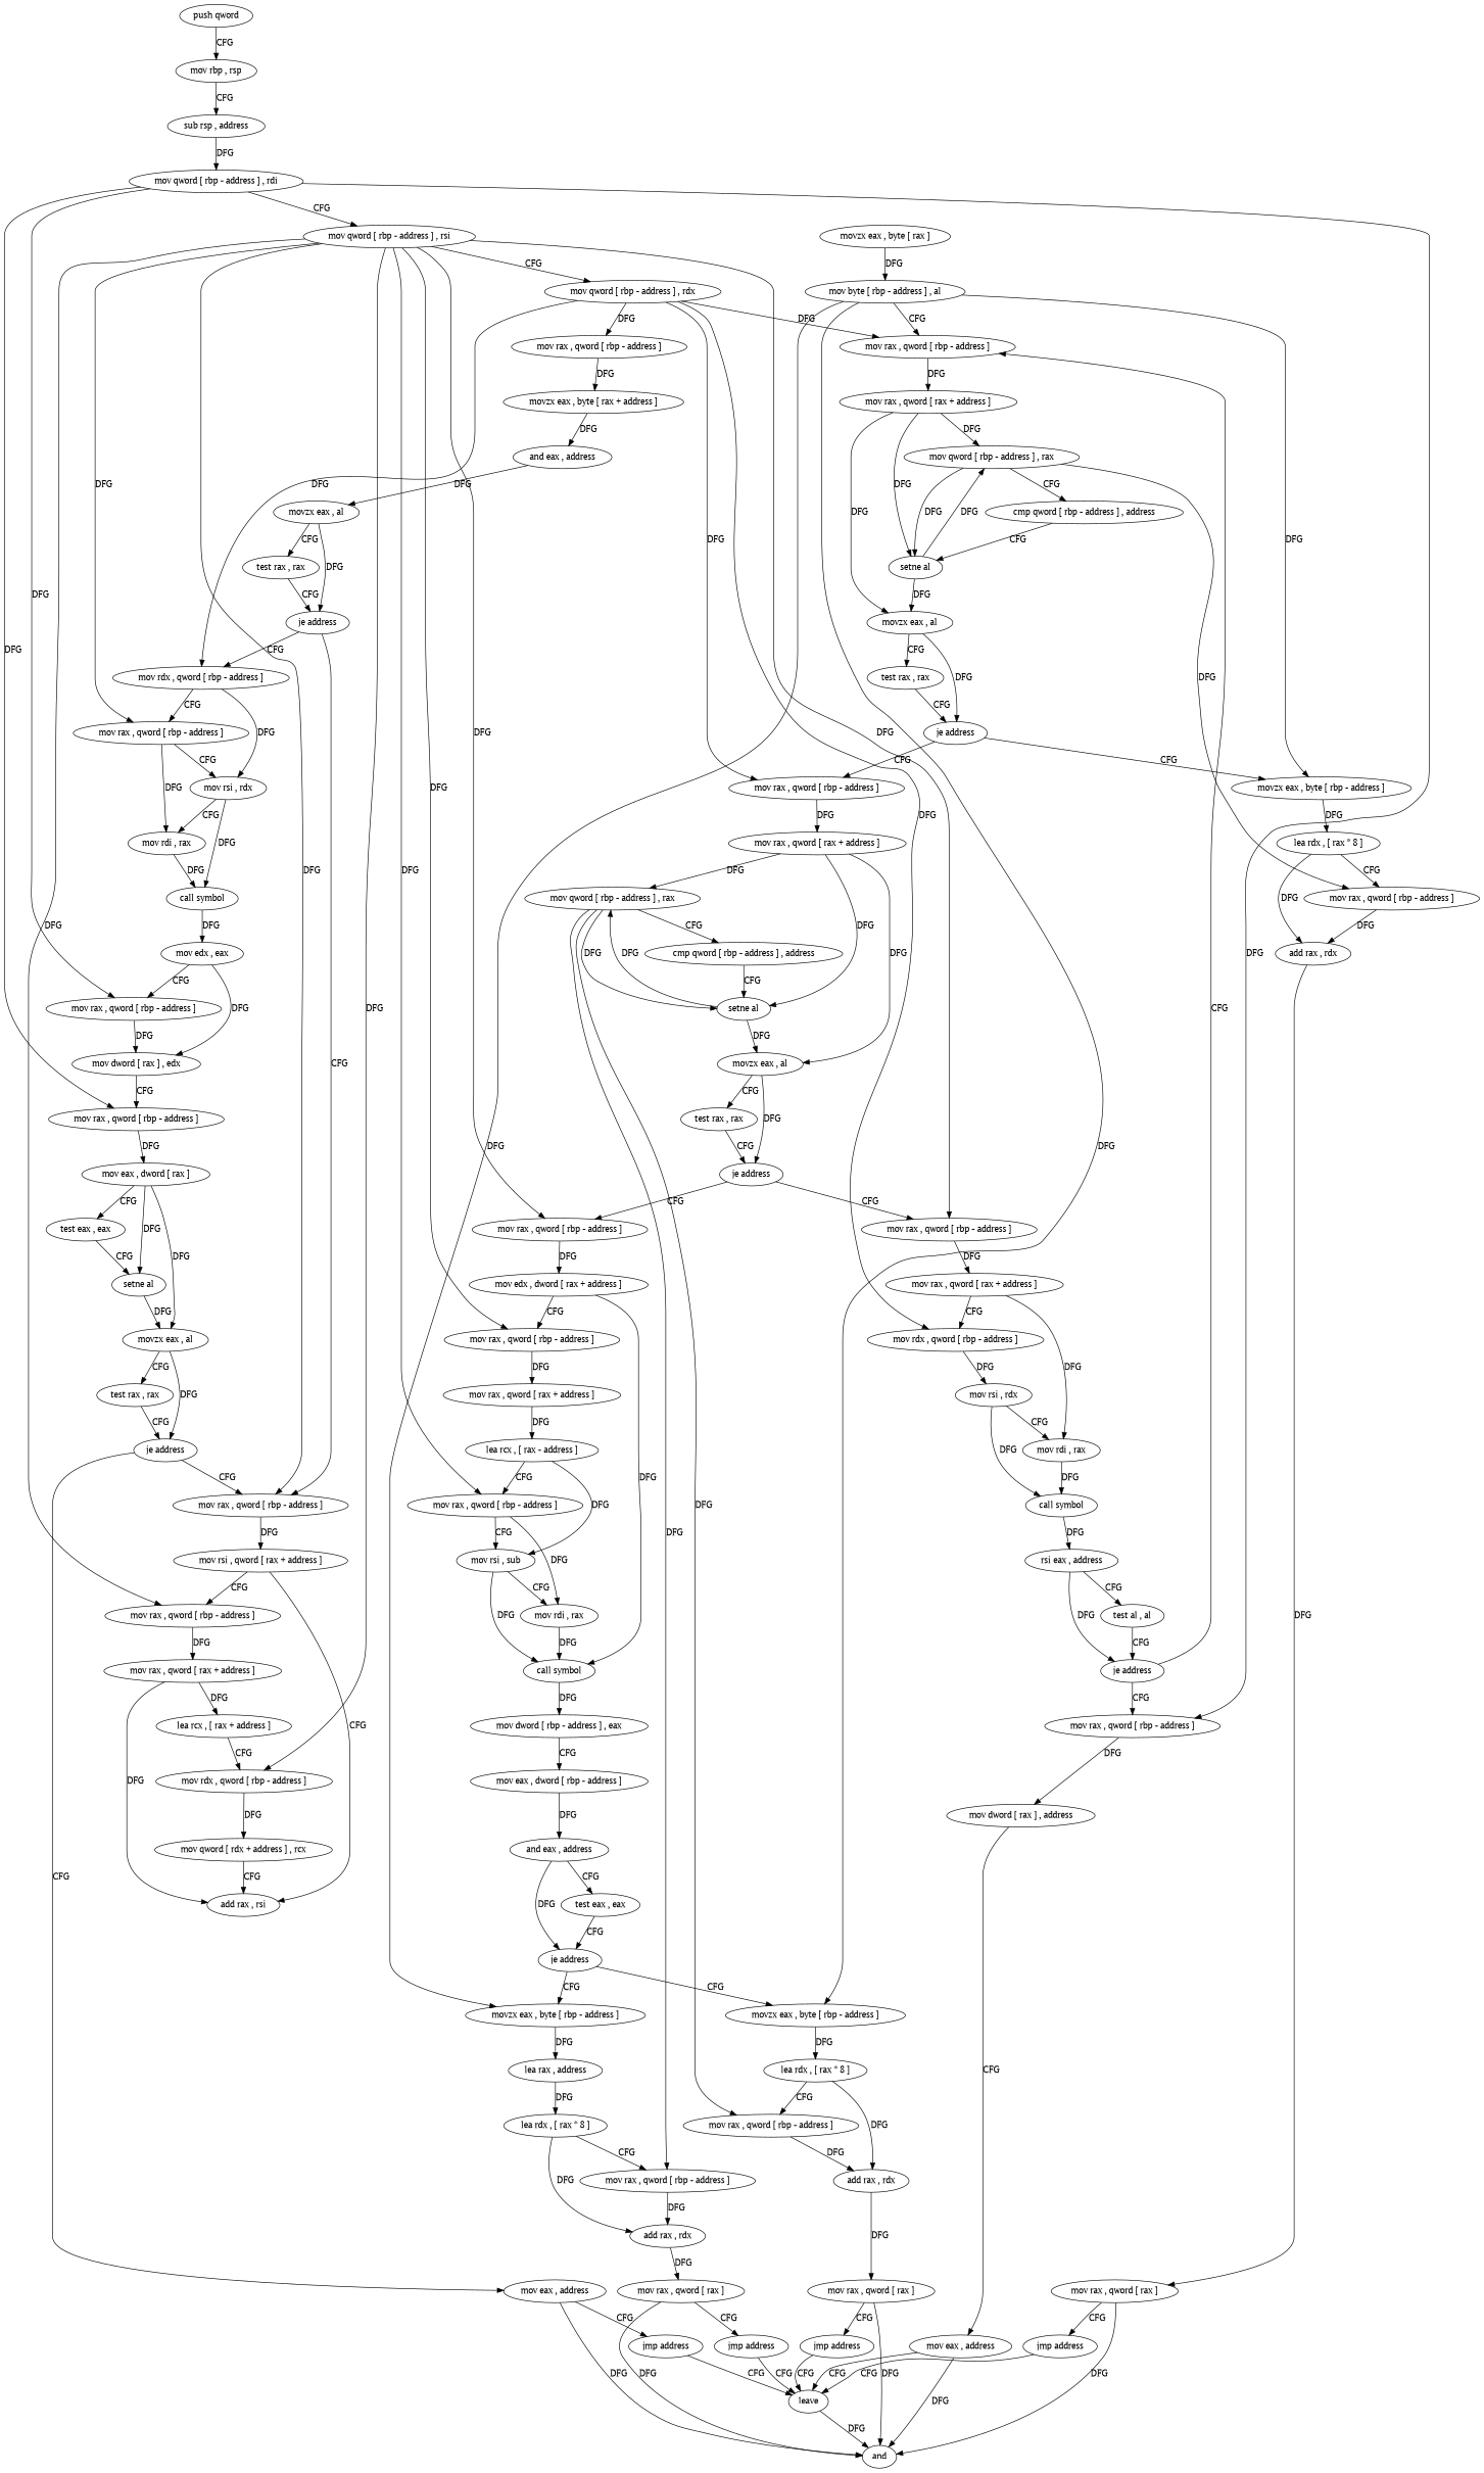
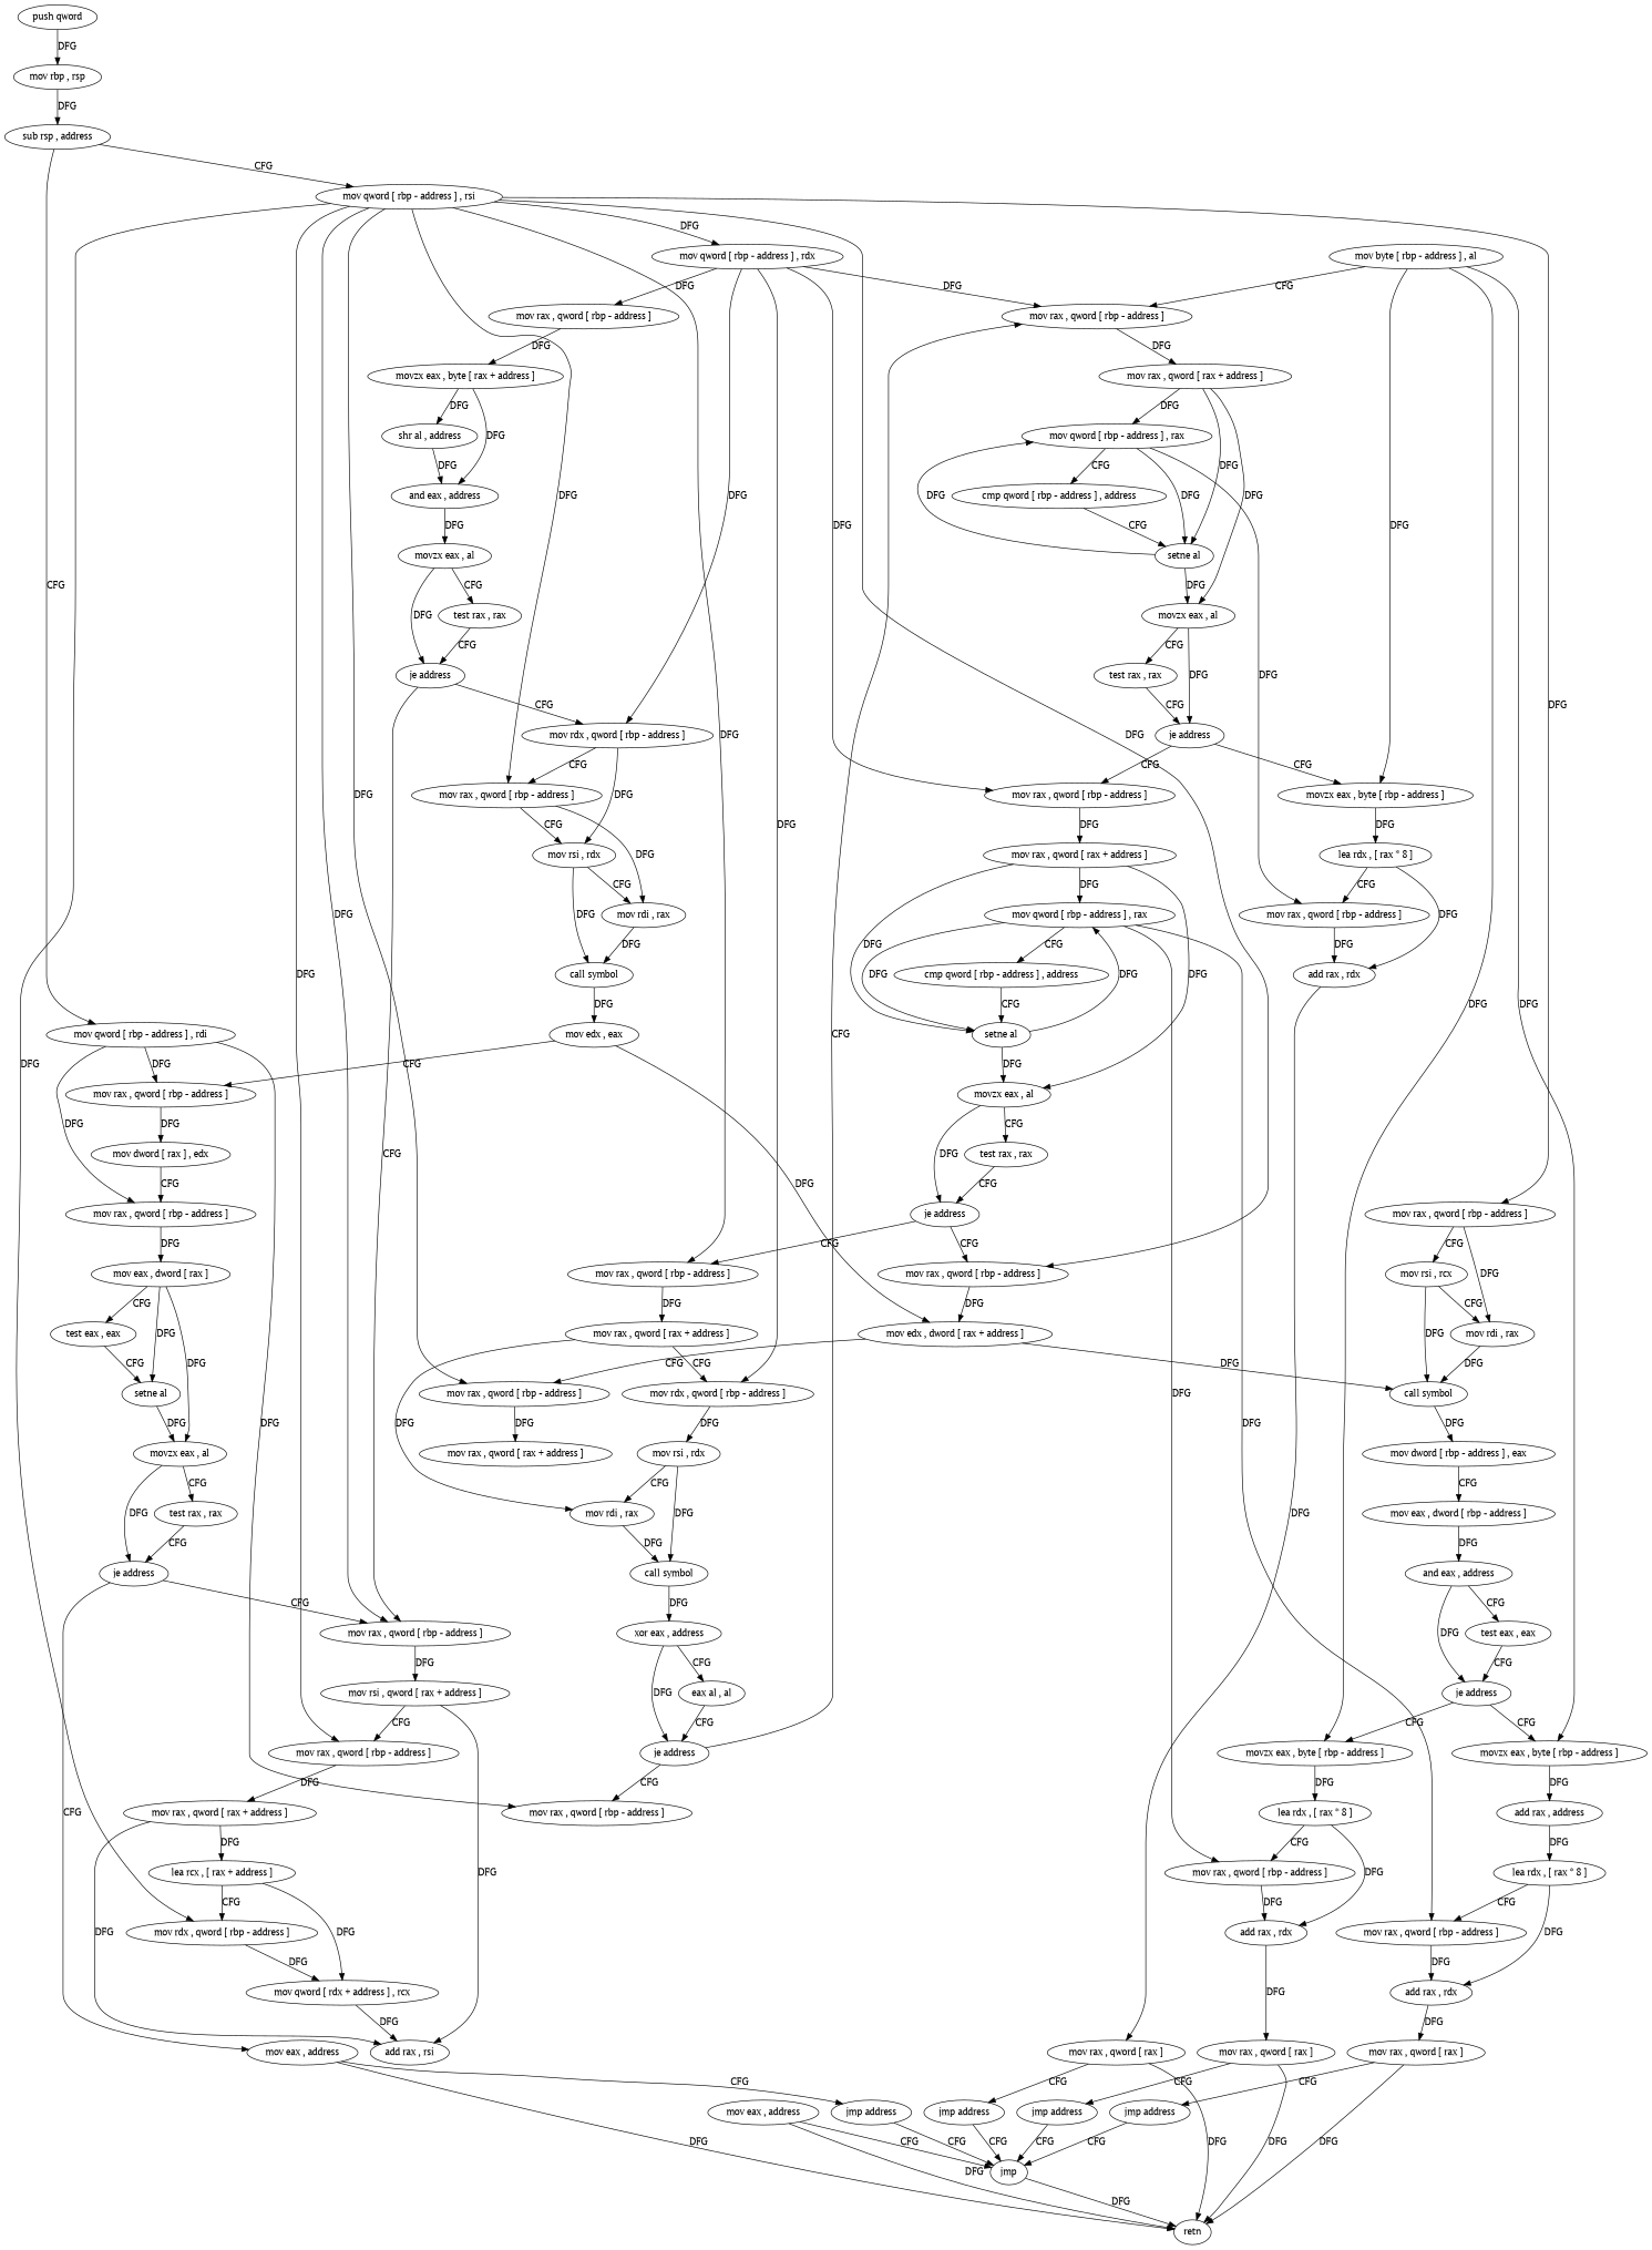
  digraph {
    fontname="PT Serif"
    node [fontname="PT Serif"]
    edge [fontname="PT Serif"]
    n1 [label="push qword"]
    n2 [label="mov rbp , rsp"]
    n3 [label="sub rsp , address"]
    n4 [label="mov qword [ rbp - address ] , rdi"]
    n5 [label="mov qword [ rbp - address ] , rsi"]
    n6 [label="mov rax , qword [ rbp - address ]"]
    n7 [label="mov rax , qword [ rbp - address ]"]
    n8 [label="mov rax , qword [ rbp - address ]"]
    n9 [label="mov qword [ rbp - address ] , rdx"]
    n10 [label="mov rax , qword [ rbp - address ]"]
    n11 [label="mov rax , qword [ rbp - address ]"]
    n12 [label="mov rdx , qword [ rbp - address ]"]
    n13 [label="mov rax , qword [ rbp - address ]"]
    n14 [label="mov rax , qword [ rbp - address ]"]
    n15 [label="mov rax , qword [ rbp - address ]"]
    n16 [label="mov rax , qword [ rbp - address ]"]
    n17 [label="mov rax , qword [ rbp - address ]"]
    n18 [label="mov dword [ rax ] , edx"]
    n19 [label="mov eax , dword [ rax ]"]
-   n20 [label="mov dword [ rax ] , address"]
    n21 [label="mov rax , qword [ rbp - address ]"]
    n22 [label="mov rdx , qword [ rbp - address ]"]
    n23 [label="mov rax , qword [ rbp - address ]"]
    n24 [label="mov rax , qword [ rbp - address ]"]
    n25 [label="mov rdx , qword [ rbp - address ]"]
    n26 [label="mov rsi , qword [ rax + address ]"]
    n27 [label="mov rax , qword [ rax + address ]"]
    n28 [label="mov qword [ rdx + address ] , rcx"]
    n29 [label="mov rsi , rdx"]
    n30 [label="mov rdi , rax"]
    n31 [label="mov rax , qword [ rax + address ]"]
    n32 [label="mov edx , dword [ rax + address ]"]
    n33 [label="mov rax , qword [ rax + address ]"]
-   n34 [label="mov rsi , sub"]
+   n34 [label="mov rsi , rcx"]
    n35 [label="mov rdi , rax"]
    n36 [label="movzx eax , byte [ rax + address ]"]
    n37 [label="mov rax , qword [ rax + address ]"]
    n38 [label="mov rax , qword [ rax + address ]"]
    n39 [label="mov rsi , rdx"]
+   n40 [label="shr al , address"]
    n41 [label="and eax , address"]
    n42 [label="movzx eax , al"]
    n43 [label="test rax , rax"]
    n44 [label="je address"]
    n45 [label="add rax , rsi"]
    n46 [label="call symbol"]
    n47 [label="lea rcx , [ rax + address ]"]
-   n48 [label="movzx eax , byte [ rax ]"]
    n49 [label="mov byte [ rbp - address ] , al"]
    n50 [label="movzx eax , byte [ rbp - address ]"]
    n51 [label="movzx eax , byte [ rbp - address ]"]
    n52 [label="movzx eax , byte [ rbp - address ]"]
    n53 [label="lea rdx , [ rax * 8 ]"]
    n54 [label="lea rdx , [ rax * 8 ]"]
-   n55 [label="lea rax , address"]
+   n55 [label="add rax , address"]
    n56 [label="mov qword [ rbp - address ] , rax"]
    n57 [label="setne al"]
    n58 [label="movzx eax , al"]
    n59 [label="mov edx , eax"]
    n60 [label="test eax , eax"]
    n61 [label="setne al"]
    n62 [label="movzx eax , al"]
    n63 [label="test rax , rax"]
    n64 [label="je address"]
    n65 [label="mov eax , address"]
    n66 [label="jmp address"]
-   n67 [label=and]
-   n68 [label=leave]
+   n67 [label=retn]
+   n68 [label=jmp]
    n69 [label="mov qword [ rbp - address ] , rax"]
    n70 [label="setne al"]
    n71 [label="movzx eax , al"]
    n72 [label="cmp qword [ rbp - address ] , address"]
    n73 [label="mov rax , qword [ rbp - address ]"]
    n74 [label="mov rax , qword [ rbp - address ]"]
    n75 [label="test rax , rax"]
    n76 [label="je address"]
    n77 [label="add rax , rdx"]
    n78 [label="add rax , rdx"]
    n79 [label="mov rdi , rax"]
    n80 [label="call symbol"]
    n81 [label="mov rax , qword [ rbp - address ]"]
    n82 [label="add rax , rdx"]
    n83 [label="mov rax , qword [ rax ]"]
    n84 [label="jmp address"]
    n85 [label="call symbol"]
-   n86 [label="rsi eax , address"]
-   n87 [label="test al , al"]
+   n86 [label="xor eax , address"]
+   n87 [label="eax al , al"]
    n88 [label="je address"]
    n89 [label="mov eax , address"]
    n90 [label="mov dword [ rbp - address ] , eax"]
-   n91 [label="lea rcx , [ rax - address ]"]
    n92 [label="mov eax , dword [ rbp - address ]"]
    n93 [label="and eax , address"]
    n94 [label="test eax , eax"]
    n95 [label="je address"]
    n96 [label="lea rdx , [ rax * 8 ]"]
    n97 [label="cmp qword [ rbp - address ] , address"]
    n98 [label="test rax , rax"]
    n99 [label="je address"]
    n100 [label="mov rax , qword [ rax ]"]
    n101 [label="jmp address"]
    n102 [label="mov rax , qword [ rax ]"]
    n103 [label="jmp address"]
-   n1 -> n2 [label=CFG]
-   n2 -> n3 [label=CFG]
-   n3 -> n4 [label=DFG]
-   n4 -> n5 [label=CFG]
+   n1 -> n2 [label=DFG]
+   n2 -> n3 [label=DFG]
+   n3 -> n4 [label=CFG]
+   n3 -> n5 [label=CFG]
    n4 -> n6 [label=DFG]
    n4 -> n7 [label=DFG]
    n4 -> n8 [label=DFG]
-   n5 -> n9 [label=CFG]
+   n5 -> n9 [label=DFG]
    n5 -> n10 [label=DFG]
    n5 -> n11 [label=DFG]
    n5 -> n12 [label=DFG]
    n5 -> n13 [label=DFG]
    n5 -> n14 [label=DFG]
    n5 -> n15 [label=DFG]
    n5 -> n16 [label=DFG]
    n5 -> n17 [label=DFG]
    n6 -> n18 [label=DFG]
    n7 -> n19 [label=DFG]
-   n8 -> n20 [label=DFG]
    n9 -> n21 [label=DFG]
    n9 -> n22 [label=DFG]
    n9 -> n23 [label=DFG]
    n9 -> n24 [label=DFG]
    n9 -> n25 [label=DFG]
    n10 -> n26 [label=DFG]
    n11 -> n27 [label=DFG]
    n12 -> n28 [label=DFG]
    n13 -> n29 [label=CFG]
    n13 -> n30 [label=DFG]
    n14 -> n31 [label=DFG]
    n15 -> n32 [label=DFG]
    n16 -> n33 [label=DFG]
    n17 -> n34 [label=CFG]
    n17 -> n35 [label=DFG]
    n18 -> n7 [label=CFG]
    n19 -> n60 [label=CFG]
    n19 -> n61 [label=DFG]
    n19 -> n62 [label=DFG]
-   n20 -> n89 [label=CFG]
    n21 -> n36 [label=DFG]
    n22 -> n13 [label=CFG]
    n22 -> n29 [label=DFG]
    n23 -> n37 [label=DFG]
    n24 -> n38 [label=DFG]
    n25 -> n39 [label=DFG]
    n26 -> n11 [label=CFG]
-   n26 -> n45 [label=CFG]
+   n26 -> n45 [label=DFG]
    n27 -> n45 [label=DFG]
    n27 -> n47 [label=DFG]
-   n28 -> n45 [label=CFG]
+   n28 -> n45 [label=DFG]
    n29 -> n30 [label=CFG]
    n29 -> n46 [label=DFG]
    n30 -> n46 [label=DFG]
    n31 -> n25 [label=CFG]
    n31 -> n79 [label=DFG]
    n32 -> n16 [label=CFG]
    n32 -> n80 [label=DFG]
-   n33 -> n91 [label=DFG]
    n34 -> n35 [label=CFG]
    n34 -> n80 [label=DFG]
    n35 -> n80 [label=DFG]
+   n36 -> n40 [label=DFG]
    n36 -> n41 [label=DFG]
    n37 -> n56 [label=DFG]
    n37 -> n57 [label=DFG]
    n37 -> n58 [label=DFG]
    n38 -> n69 [label=DFG]
    n38 -> n70 [label=DFG]
    n38 -> n71 [label=DFG]
    n39 -> n79 [label=CFG]
    n39 -> n85 [label=DFG]
+   n40 -> n41 [label=DFG]
    n41 -> n42 [label=DFG]
    n42 -> n43 [label=CFG]
    n42 -> n44 [label=DFG]
    n43 -> n44 [label=CFG]
    n44 -> n10 [label=CFG]
    n44 -> n22 [label=CFG]
    n46 -> n59 [label=DFG]
    n47 -> n12 [label=CFG]
-   n48 -> n49 [label=DFG]
+   n47 -> n28 [label=DFG]
    n49 -> n23 [label=CFG]
    n49 -> n50 [label=DFG]
    n49 -> n51 [label=DFG]
    n49 -> n52 [label=DFG]
    n50 -> n53 [label=DFG]
    n51 -> n54 [label=DFG]
    n52 -> n55 [label=DFG]
    n53 -> n81 [label=CFG]
    n53 -> n82 [label=DFG]
    n54 -> n73 [label=CFG]
    n54 -> n77 [label=DFG]
    n55 -> n96 [label=DFG]
    n56 -> n57 [label=DFG]
    n56 -> n81 [label=DFG]
    n56 -> n97 [label=CFG]
    n57 -> n56 [label=DFG]
    n57 -> n58 [label=DFG]
    n58 -> n98 [label=CFG]
    n58 -> n99 [label=DFG]
    n59 -> n6 [label=CFG]
-   n59 -> n18 [label=DFG]
+   n59 -> n32 [label=DFG]
    n60 -> n61 [label=CFG]
    n61 -> n62 [label=DFG]
    n62 -> n63 [label=CFG]
    n62 -> n64 [label=DFG]
    n63 -> n64 [label=CFG]
    n64 -> n10 [label=CFG]
    n64 -> n65 [label=CFG]
    n65 -> n66 [label=CFG]
    n65 -> n67 [label=DFG]
    n66 -> n68 [label=CFG]
    n68 -> n67 [label=DFG]
    n69 -> n70 [label=DFG]
    n69 -> n72 [label=CFG]
    n69 -> n73 [label=DFG]
    n69 -> n74 [label=DFG]
    n70 -> n69 [label=DFG]
    n70 -> n71 [label=DFG]
    n71 -> n75 [label=CFG]
    n71 -> n76 [label=DFG]
    n72 -> n70 [label=CFG]
    n73 -> n77 [label=DFG]
    n74 -> n78 [label=DFG]
    n75 -> n76 [label=CFG]
    n76 -> n14 [label=CFG]
    n76 -> n15 [label=CFG]
    n77 -> n100 [label=DFG]
    n78 -> n102 [label=DFG]
    n79 -> n85 [label=DFG]
    n80 -> n90 [label=DFG]
    n81 -> n82 [label=DFG]
    n82 -> n83 [label=DFG]
    n83 -> n67 [label=DFG]
    n83 -> n84 [label=CFG]
    n84 -> n68 [label=CFG]
    n85 -> n86 [label=DFG]
    n86 -> n87 [label=CFG]
    n86 -> n88 [label=DFG]
    n87 -> n88 [label=CFG]
    n88 -> n8 [label=CFG]
    n88 -> n23 [label=CFG]
    n89 -> n67 [label=DFG]
    n89 -> n68 [label=CFG]
    n90 -> n92 [label=CFG]
-   n91 -> n17 [label=CFG]
-   n91 -> n34 [label=DFG]
    n92 -> n93 [label=DFG]
    n93 -> n94 [label=CFG]
    n93 -> n95 [label=DFG]
    n94 -> n95 [label=CFG]
    n95 -> n51 [label=CFG]
    n95 -> n52 [label=CFG]
    n96 -> n74 [label=CFG]
    n96 -> n78 [label=DFG]
    n97 -> n57 [label=CFG]
    n98 -> n99 [label=CFG]
    n99 -> n24 [label=CFG]
    n99 -> n50 [label=CFG]
    n100 -> n67 [label=DFG]
    n100 -> n101 [label=CFG]
    n101 -> n68 [label=CFG]
    n102 -> n67 [label=DFG]
    n102 -> n103 [label=CFG]
    n103 -> n68 [label=CFG]
  }
